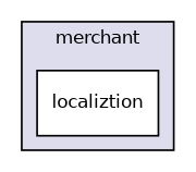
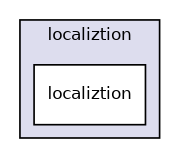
  digraph {
    compound=true
    n1 [fillcolor=white fontname=Helvetica fontsize=10 label=localiztion pencolor=black shape=box style=filled]
    subgraph cluster_1 {
      bgcolor="#ddddee"
      fontname=Helvetica
      fontsize=10
-     label=merchant
+     label=localiztion
      pencolor=black
      n1
    }
  }
